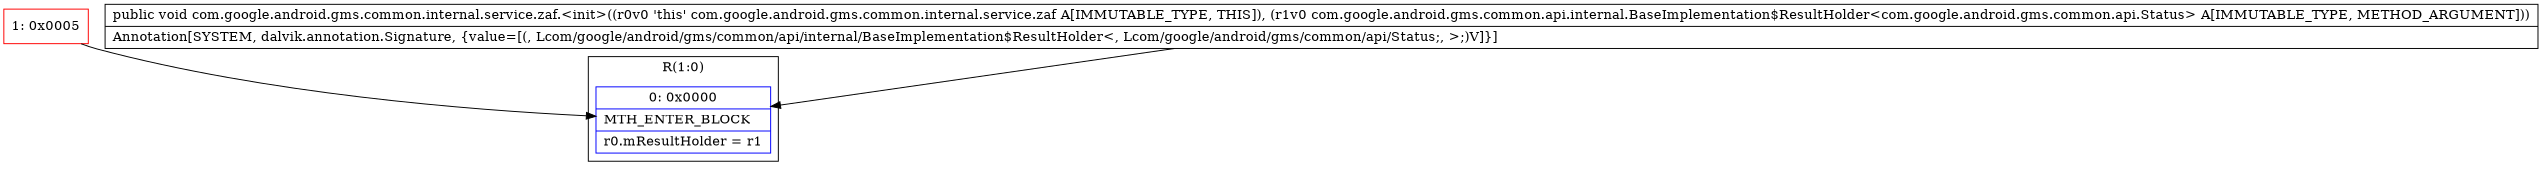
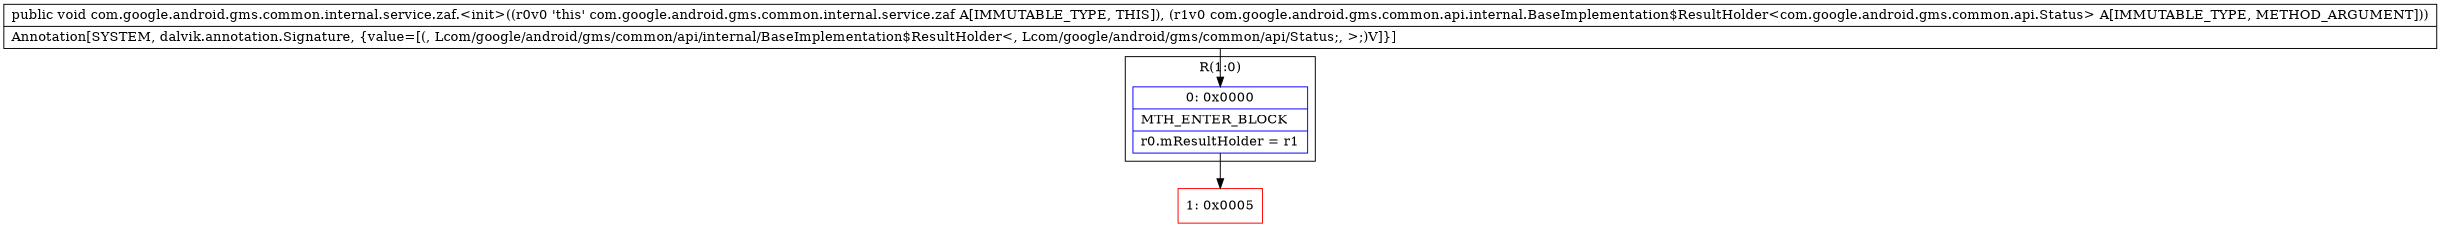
  digraph {
    fontname="DejaVu Serif"
    node [shape=record fontname="DejaVu Serif"]
    edge [fontname="DejaVu Serif"]
    n1 [color=blue label="{0\:\ 0x0000|MTH_ENTER_BLOCK\l|r0.mResultHolder = r1\l}"]
    n2 [color=red label="{1\:\ 0x0005}"]
    n3 [label="{public void com.google.android.gms.common.internal.service.zaf.\<init\>((r0v0 'this' com.google.android.gms.common.internal.service.zaf A[IMMUTABLE_TYPE, THIS]), (r1v0 com.google.android.gms.common.api.internal.BaseImplementation$ResultHolder\<com.google.android.gms.common.api.Status\> A[IMMUTABLE_TYPE, METHOD_ARGUMENT]))  | Annotation[SYSTEM, dalvik.annotation.Signature, \{value=[(, Lcom\/google\/android\/gms\/common\/api\/internal\/BaseImplementation$ResultHolder\<, Lcom\/google\/android\/gms\/common\/api\/Status;, \>;)V]\}]\l}"]
    subgraph cluster_1 {
      label="R(1:0)"
      n1
    }
-   n2 -> n1
+   n1 -> n2
    n3 -> n1
  }
